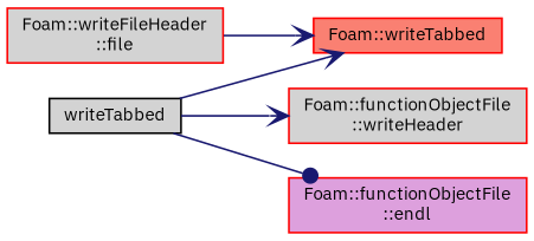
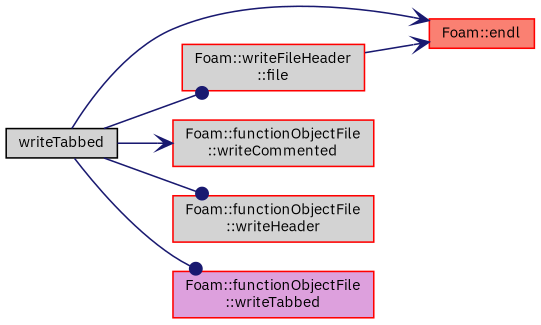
  digraph {
    fontname="IBM Plex Sans"
    rankdir=LR
    node [color=red fillcolor=lightgrey fontname="IBM Plex Sans" fontsize=10 shape=record style=filled]
    edge [arrowhead=vee color=midnightblue fontname="IBM Plex Sans" fontsize=10 labelfontname=FreeSans labelfontsize=10 style=solid]
    n1 [color=black fontcolor=black height=0.2 label=writeTabbed width=0.4]
-   n2 [fillcolor=salmon height=0.2 label="Foam::writeTabbed" width=0.4]
+   n2 [fillcolor=salmon height=0.2 label="Foam::endl" width=0.4]
    n3 [height=0.2 label="Foam::writeFileHeader\l::file" width=0.4]
+   n4 [height=0.2 label="Foam::functionObjectFile\l::writeCommented" width=0.4]
    n5 [height=0.2 label="Foam::functionObjectFile\l::writeHeader" width=0.4]
-   n6 [fillcolor=plum height=0.2 label="Foam::functionObjectFile\l::endl" width=0.4]
+   n6 [fillcolor=plum height=0.2 label="Foam::functionObjectFile\l::writeTabbed" width=0.4]
    n1 -> n2
-   n1 -> n5
+   n1 -> n3 [arrowhead=dot]
+   n1 -> n4
+   n1 -> n5 [arrowhead=dot]
    n1 -> n6 [arrowhead=dot]
    n3 -> n2
  }
